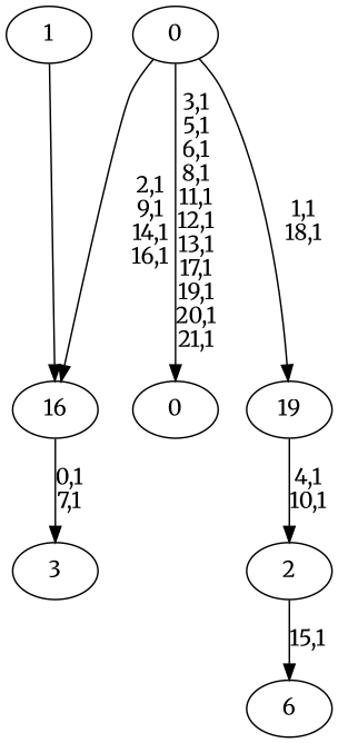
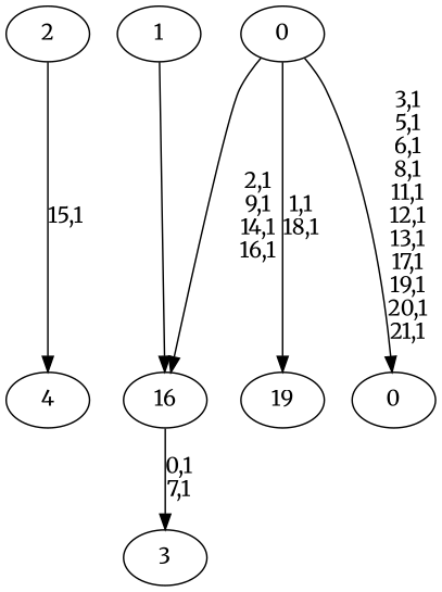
  digraph {
    fontname=Merriweather
    node [fontname=Merriweather]
    edge [fontname=Merriweather]
-   n1 [label=6]
+   n1 [label=4]
    n2 [label=3]
    n3 [label=2]
    19
    n5 [label=1]
    16
    n7 [label=0]
    0
    n3 -> n1 [label="15,1"]
-   19 -> n3 [label="4,1\n10,1"]
    n5 -> 16
    16 -> n2 [label="0,1\n7,1"]
    0 -> 19 [label="1,1\n18,1"]
    0 -> 16 [label="2,1\n9,1\n14,1\n16,1"]
    0 -> n7 [label="3,1\n5,1\n6,1\n8,1\n11,1\n12,1\n13,1\n17,1\n19,1\n20,1\n21,1"]
  }
